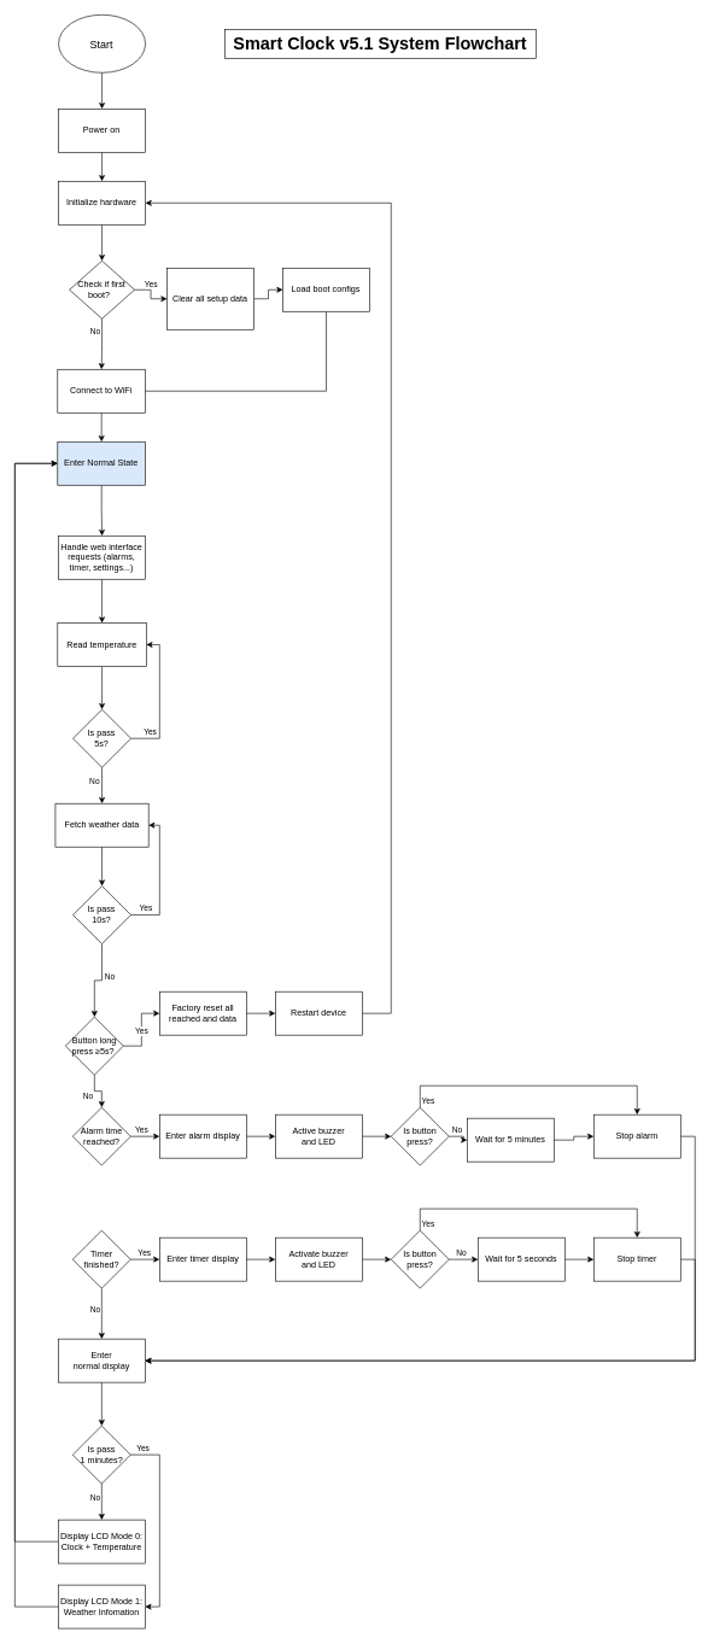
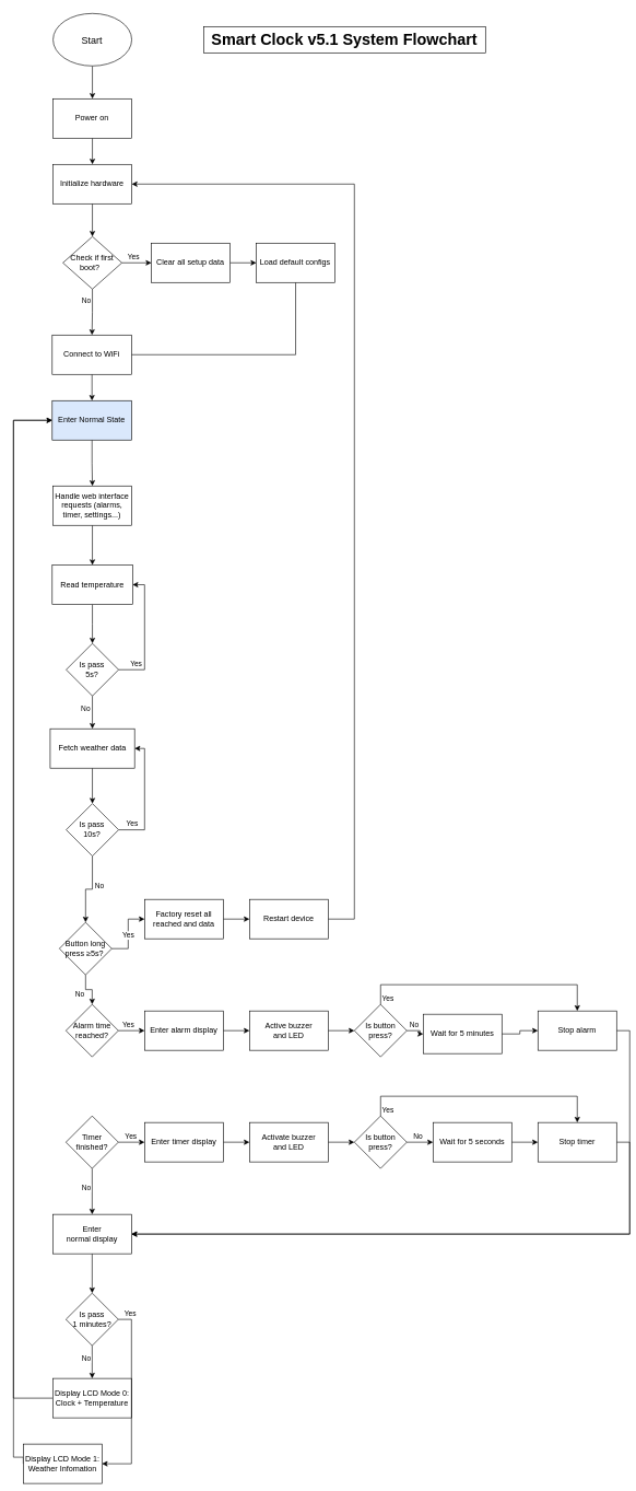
  <mxCell id="0" />
  <mxCell id="1" parent="0" />
  <mxCell id="2" value="" style="edgeStyle=orthogonalEdgeStyle;rounded=0;orthogonalLoop=1;jettySize=auto;html=1;" parent="1" source="3" target="6" edge="1"><mxGeometry relative="1" as="geometry" /></mxCell>
  <mxCell id="3" value="&lt;font style=&quot;font-size: 15px;&quot;&gt;Start&lt;/font&gt;" style="ellipse;whiteSpace=wrap;html=1;strokeWidth=1;" parent="1" vertex="1"><mxGeometry x="80.39" y="20" width="120" height="80" as="geometry" /></mxCell>
  <mxCell id="4" value="&lt;font style=&quot;font-size: 24px;&quot;&gt;Smart Clock v5.1 System Flowchart&lt;/font&gt;" style="rounded=0;whiteSpace=wrap;html=1;fillColor=#FFFFFF;strokeColor=#000000;fontSize=16;fontStyle=1;" parent="1" vertex="1"><mxGeometry x="310" y="40" width="430" height="40" as="geometry" /></mxCell>
  <mxCell id="5" value="" style="edgeStyle=orthogonalEdgeStyle;rounded=0;orthogonalLoop=1;jettySize=auto;html=1;entryX=0.5;entryY=0;entryDx=0;entryDy=0;" parent="1" source="6" target="15" edge="1"><mxGeometry relative="1" as="geometry" /></mxCell>
  <mxCell id="6" value="Power on" style="rounded=0;whiteSpace=wrap;html=1;strokeWidth=1;" parent="1" vertex="1"><mxGeometry x="80.39" y="150" width="120" height="60" as="geometry" /></mxCell>
  <mxCell id="7" style="edgeStyle=orthogonalEdgeStyle;rounded=0;orthogonalLoop=1;jettySize=auto;html=1;exitX=1;exitY=0.5;exitDx=0;exitDy=0;entryX=0;entryY=0.5;entryDx=0;entryDy=0;" parent="1" source="8" target="19" edge="1"><mxGeometry relative="1" as="geometry" /></mxCell>
- <mxCell id="8" value="Clear all setup data" style="rounded=0;whiteSpace=wrap;html=1;strokeWidth=1;" parent="1" vertex="1"><mxGeometry x="230.39" y="370" width="120" height="85" as="geometry" /></mxCell>
+ <mxCell id="8" value="Clear all setup data" style="rounded=0;whiteSpace=wrap;html=1;strokeWidth=1;" parent="1" vertex="1"><mxGeometry x="230.39" y="370" width="120" height="60" as="geometry" /></mxCell>
  <mxCell id="9" value="" style="edgeStyle=orthogonalEdgeStyle;rounded=0;orthogonalLoop=1;jettySize=auto;html=1;" parent="1" source="13" target="8" edge="1"><mxGeometry relative="1" as="geometry" /></mxCell>
  <mxCell id="10" value="Yes" style="edgeLabel;html=1;align=center;verticalAlign=middle;resizable=0;points=[];" parent="9" vertex="1" connectable="0"><mxGeometry x="-0.192" y="1" relative="1" as="geometry"><mxPoint x="-1" y="-9" as="offset" /></mxGeometry></mxCell>
  <mxCell id="11" style="edgeStyle=orthogonalEdgeStyle;rounded=0;orthogonalLoop=1;jettySize=auto;html=1;exitX=0.5;exitY=1;exitDx=0;exitDy=0;entryX=0.5;entryY=0;entryDx=0;entryDy=0;" parent="1" source="13" target="17" edge="1"><mxGeometry relative="1" as="geometry" /></mxCell>
  <mxCell id="12" value="No" style="edgeLabel;html=1;align=center;verticalAlign=middle;resizable=0;points=[];" parent="11" vertex="1" connectable="0"><mxGeometry x="-0.513" relative="1" as="geometry"><mxPoint x="-10" y="1" as="offset" /></mxGeometry></mxCell>
  <mxCell id="13" value="&lt;div&gt;Check if first boot?&amp;nbsp;&amp;nbsp;&lt;/div&gt;" style="rhombus;whiteSpace=wrap;html=1;strokeWidth=1;" parent="1" vertex="1"><mxGeometry x="95.39" y="360" width="90" height="80" as="geometry" /></mxCell>
  <mxCell id="14" style="edgeStyle=orthogonalEdgeStyle;rounded=0;orthogonalLoop=1;jettySize=auto;html=1;exitX=0.5;exitY=1;exitDx=0;exitDy=0;entryX=0.5;entryY=0;entryDx=0;entryDy=0;" parent="1" source="15" target="13" edge="1"><mxGeometry relative="1" as="geometry" /></mxCell>
  <mxCell id="15" value="Initialize hardware" style="rounded=0;whiteSpace=wrap;html=1;strokeWidth=1;" parent="1" vertex="1"><mxGeometry x="80.39" y="250" width="120" height="60" as="geometry" /></mxCell>
  <mxCell id="16" style="edgeStyle=orthogonalEdgeStyle;rounded=0;orthogonalLoop=1;jettySize=auto;html=1;exitX=0.5;exitY=1;exitDx=0;exitDy=0;entryX=0.5;entryY=0;entryDx=0;entryDy=0;" parent="1" source="17" target="21" edge="1"><mxGeometry relative="1" as="geometry" /></mxCell>
  <mxCell id="17" value="Connect to WiFi" style="rounded=0;whiteSpace=wrap;html=1;strokeWidth=1;" parent="1" vertex="1"><mxGeometry x="79.12" y="510" width="121.27" height="60" as="geometry" /></mxCell>
  <mxCell id="18" style="edgeStyle=orthogonalEdgeStyle;rounded=0;orthogonalLoop=1;jettySize=auto;html=1;exitX=0.5;exitY=1;exitDx=0;exitDy=0;entryX=1;entryY=0.5;entryDx=0;entryDy=0;endArrow=none;" parent="1" source="19" target="17" edge="1"><mxGeometry relative="1" as="geometry" /></mxCell>
- <mxCell id="19" value="Load boot configs" style="rounded=0;whiteSpace=wrap;html=1;strokeWidth=1;" parent="1" vertex="1"><mxGeometry x="390.39" y="370" width="120" height="60" as="geometry" /></mxCell>
+ <mxCell id="19" value="Load default configs" style="rounded=0;whiteSpace=wrap;html=1;strokeWidth=1;" parent="1" vertex="1"><mxGeometry x="390.39" y="370" width="120" height="60" as="geometry" /></mxCell>
  <mxCell id="20" value="" style="edgeStyle=orthogonalEdgeStyle;rounded=0;orthogonalLoop=1;jettySize=auto;html=1;" parent="1" source="21" target="27" edge="1"><mxGeometry relative="1" as="geometry" /></mxCell>
  <mxCell id="21" value="Enter Normal State" style="rounded=0;whiteSpace=wrap;html=1;strokeWidth=1;fillColor=#dae8fc;" parent="1" vertex="1"><mxGeometry x="79.12" y="610" width="121.27" height="60" as="geometry" /></mxCell>
  <mxCell id="22" value="" style="edgeStyle=orthogonalEdgeStyle;rounded=0;orthogonalLoop=1;jettySize=auto;html=1;" parent="1" source="23" target="86" edge="1"><mxGeometry relative="1" as="geometry" /></mxCell>
  <mxCell id="23" value="Read temperature" style="rounded=0;whiteSpace=wrap;html=1;strokeWidth=1;" parent="1" vertex="1"><mxGeometry x="79.12" y="860.5" width="122.5" height="60" as="geometry" /></mxCell>
  <mxCell id="24" value="" style="edgeStyle=orthogonalEdgeStyle;rounded=0;orthogonalLoop=1;jettySize=auto;html=1;" parent="1" source="25" target="89" edge="1"><mxGeometry relative="1" as="geometry" /></mxCell>
  <mxCell id="25" value="Fetch weather data" style="rounded=0;whiteSpace=wrap;html=1;" parent="1" vertex="1"><mxGeometry x="76" y="1110" width="128.75" height="60" as="geometry" /></mxCell>
  <mxCell id="26" style="edgeStyle=orthogonalEdgeStyle;rounded=0;orthogonalLoop=1;jettySize=auto;html=1;exitX=0.5;exitY=1;exitDx=0;exitDy=0;entryX=0.5;entryY=0;entryDx=0;entryDy=0;" parent="1" source="27" target="23" edge="1"><mxGeometry relative="1" as="geometry" /></mxCell>
  <mxCell id="27" value="Handle web interface requests (alarms, timer, settings...)" style="rounded=0;whiteSpace=wrap;html=1;" parent="1" vertex="1"><mxGeometry x="80.39" y="740" width="120" height="60" as="geometry" /></mxCell>
  <mxCell id="28" value="" style="edgeStyle=orthogonalEdgeStyle;rounded=0;orthogonalLoop=1;jettySize=auto;html=1;entryX=0.5;entryY=0;entryDx=0;entryDy=0;exitX=0.5;exitY=1;exitDx=0;exitDy=0;" parent="1" source="89" target="54" edge="1"><mxGeometry relative="1" as="geometry"><mxPoint x="80" y="610" as="targetPoint" /><mxPoint x="91.333" y="560" as="sourcePoint" /></mxGeometry></mxCell>
  <mxCell id="29" value="No" style="edgeLabel;html=1;align=center;verticalAlign=middle;resizable=0;points=[];" parent="28" vertex="1" connectable="0"><mxGeometry x="-0.286" y="3" relative="1" as="geometry"><mxPoint x="7" y="6" as="offset" /></mxGeometry></mxCell>
  <mxCell id="30" value="" style="edgeStyle=orthogonalEdgeStyle;rounded=0;orthogonalLoop=1;jettySize=auto;html=1;" parent="1" source="31" target="33" edge="1"><mxGeometry relative="1" as="geometry" /></mxCell>
  <mxCell id="31" value="Factory reset all reached and data" style="rounded=0;whiteSpace=wrap;html=1;" parent="1" vertex="1"><mxGeometry x="220" y="1370" width="120" height="60" as="geometry" /></mxCell>
  <mxCell id="32" style="edgeStyle=orthogonalEdgeStyle;rounded=0;orthogonalLoop=1;jettySize=auto;html=1;exitX=1;exitY=0.5;exitDx=0;exitDy=0;entryX=1;entryY=0.5;entryDx=0;entryDy=0;" parent="1" source="33" target="15" edge="1"><mxGeometry relative="1" as="geometry"><mxPoint x="540" y="1400" as="targetPoint" /><Array as="points"><mxPoint x="540" y="1400" /><mxPoint x="540" y="280" /></Array></mxGeometry></mxCell>
  <mxCell id="33" value="Restart device" style="rounded=0;whiteSpace=wrap;html=1;" parent="1" vertex="1"><mxGeometry x="380" y="1370" width="120" height="60" as="geometry" /></mxCell>
  <mxCell id="34" value="" style="edgeStyle=orthogonalEdgeStyle;rounded=0;orthogonalLoop=1;jettySize=auto;html=1;" parent="1" source="35" target="37" edge="1"><mxGeometry relative="1" as="geometry" /></mxCell>
  <mxCell id="35" value="Enter alarm display" style="rounded=0;whiteSpace=wrap;html=1;" parent="1" vertex="1"><mxGeometry x="220" y="1540" width="120" height="60" as="geometry" /></mxCell>
  <mxCell id="36" value="" style="edgeStyle=orthogonalEdgeStyle;rounded=0;orthogonalLoop=1;jettySize=auto;html=1;" parent="1" source="37" target="70" edge="1"><mxGeometry relative="1" as="geometry" /></mxCell>
  <mxCell id="37" value="Active buzzer &lt;br&gt;and LED" style="rounded=0;whiteSpace=wrap;html=1;" parent="1" vertex="1"><mxGeometry x="380" y="1540" width="120" height="60" as="geometry" /></mxCell>
  <mxCell id="38" style="edgeStyle=orthogonalEdgeStyle;rounded=0;orthogonalLoop=1;jettySize=auto;html=1;exitX=1;exitY=0.5;exitDx=0;exitDy=0;entryX=1;entryY=0.5;entryDx=0;entryDy=0;" parent="1" source="39" target="45" edge="1"><mxGeometry relative="1" as="geometry" /></mxCell>
  <mxCell id="39" value="Stop alarm" style="rounded=0;whiteSpace=wrap;html=1;" parent="1" vertex="1"><mxGeometry x="820" y="1540" width="120" height="60" as="geometry" /></mxCell>
  <mxCell id="40" value="" style="edgeStyle=orthogonalEdgeStyle;rounded=0;orthogonalLoop=1;jettySize=auto;html=1;" parent="1" source="41" target="43" edge="1"><mxGeometry relative="1" as="geometry" /></mxCell>
  <mxCell id="41" value="Enter&amp;nbsp;&lt;span style=&quot;background-color: transparent; color: light-dark(rgb(0, 0, 0), rgb(255, 255, 255));&quot;&gt;timer display&lt;/span&gt;" style="rounded=0;whiteSpace=wrap;html=1;" parent="1" vertex="1"><mxGeometry x="220" y="1710" width="120" height="60" as="geometry" /></mxCell>
  <mxCell id="42" value="" style="edgeStyle=orthogonalEdgeStyle;rounded=0;orthogonalLoop=1;jettySize=auto;html=1;" parent="1" source="43" target="77" edge="1"><mxGeometry relative="1" as="geometry" /></mxCell>
  <mxCell id="43" value="Activate buzzer &lt;br&gt;and LED" style="rounded=0;whiteSpace=wrap;html=1;" parent="1" vertex="1"><mxGeometry x="380" y="1710" width="120" height="60" as="geometry" /></mxCell>
  <mxCell id="44" style="edgeStyle=orthogonalEdgeStyle;rounded=0;orthogonalLoop=1;jettySize=auto;html=1;exitX=0.5;exitY=1;exitDx=0;exitDy=0;entryX=0.5;entryY=0;entryDx=0;entryDy=0;" parent="1" source="45" target="96" edge="1"><mxGeometry relative="1" as="geometry" /></mxCell>
  <mxCell id="45" value="Enter &lt;br&gt;normal display" style="rounded=0;whiteSpace=wrap;html=1;" parent="1" vertex="1"><mxGeometry x="80" y="1850" width="120" height="60" as="geometry" /></mxCell>
  <mxCell id="46" value="" style="edgeStyle=orthogonalEdgeStyle;rounded=0;orthogonalLoop=1;jettySize=auto;html=1;" parent="1" edge="1"><mxGeometry relative="1" as="geometry"><mxPoint x="340" y="1980" as="sourcePoint" /></mxGeometry></mxCell>
  <mxCell id="47" value="" style="edgeStyle=orthogonalEdgeStyle;rounded=0;orthogonalLoop=1;jettySize=auto;html=1;" parent="1" edge="1"><mxGeometry relative="1" as="geometry"><mxPoint x="500" y="1980" as="sourcePoint" /></mxGeometry></mxCell>
  <mxCell id="48" value="" style="edgeStyle=orthogonalEdgeStyle;rounded=0;orthogonalLoop=1;jettySize=auto;html=1;strokeColor=#d6b656;" parent="1" edge="1"><mxGeometry relative="1" as="geometry"><mxPoint x="330" y="710" as="sourcePoint" /></mxGeometry></mxCell>
  <mxCell id="49" value="" style="edgeStyle=orthogonalEdgeStyle;rounded=0;orthogonalLoop=1;jettySize=auto;html=1;strokeColor=#d6b656;" parent="1" edge="1"><mxGeometry relative="1" as="geometry"><mxPoint x="330" y="760" as="sourcePoint" /></mxGeometry></mxCell>
  <mxCell id="50" value="" style="edgeStyle=orthogonalEdgeStyle;rounded=0;orthogonalLoop=1;jettySize=auto;html=1;exitX=1;exitY=0.5;exitDx=0;exitDy=0;" parent="1" source="54" target="31" edge="1"><mxGeometry relative="1" as="geometry"><mxPoint x="10" y="1381" as="sourcePoint" /></mxGeometry></mxCell>
  <mxCell id="51" value="Yes" style="edgeLabel;html=1;align=center;verticalAlign=middle;resizable=0;points=[];" parent="50" vertex="1" connectable="0"><mxGeometry x="-0.263" y="1" relative="1" as="geometry"><mxPoint y="-11" as="offset" /></mxGeometry></mxCell>
  <mxCell id="52" style="edgeStyle=orthogonalEdgeStyle;rounded=0;orthogonalLoop=1;jettySize=auto;html=1;exitX=0.5;exitY=1;exitDx=0;exitDy=0;entryX=0.5;entryY=0;entryDx=0;entryDy=0;" parent="1" source="54" target="57" edge="1"><mxGeometry relative="1" as="geometry" /></mxCell>
  <mxCell id="53" value="No" style="edgeLabel;html=1;align=center;verticalAlign=middle;resizable=0;points=[];" parent="52" vertex="1" connectable="0"><mxGeometry x="-0.267" y="-1" relative="1" as="geometry"><mxPoint x="-9" y="8" as="offset" /></mxGeometry></mxCell>
  <mxCell id="54" value="Button long press&amp;nbsp;≥5s?&amp;nbsp;" style="rhombus;whiteSpace=wrap;html=1;" parent="1" vertex="1"><mxGeometry x="90" y="1405" width="80" height="80" as="geometry" /></mxCell>
  <mxCell id="55" value="" style="edgeStyle=orthogonalEdgeStyle;rounded=0;orthogonalLoop=1;jettySize=auto;html=1;" parent="1" source="57" target="35" edge="1"><mxGeometry relative="1" as="geometry" /></mxCell>
  <mxCell id="56" value="Yes" style="edgeLabel;html=1;align=center;verticalAlign=middle;resizable=0;points=[];" parent="55" vertex="1" connectable="0"><mxGeometry x="-0.2" y="-1" relative="1" as="geometry"><mxPoint x="-2" y="-11" as="offset" /></mxGeometry></mxCell>
  <mxCell id="57" value="Alarm time reached?" style="rhombus;whiteSpace=wrap;html=1;" parent="1" vertex="1"><mxGeometry x="100" y="1530" width="80" height="80" as="geometry" /></mxCell>
  <mxCell id="58" value="" style="edgeStyle=orthogonalEdgeStyle;rounded=0;orthogonalLoop=1;jettySize=auto;html=1;" parent="1" source="62" target="41" edge="1"><mxGeometry relative="1" as="geometry" /></mxCell>
  <mxCell id="59" value="Yes" style="edgeLabel;html=1;align=center;verticalAlign=middle;resizable=0;points=[];" parent="58" vertex="1" connectable="0"><mxGeometry x="-0.4" relative="1" as="geometry"><mxPoint x="6" y="-10" as="offset" /></mxGeometry></mxCell>
  <mxCell id="60" style="edgeStyle=orthogonalEdgeStyle;rounded=0;orthogonalLoop=1;jettySize=auto;html=1;exitX=0.5;exitY=1;exitDx=0;exitDy=0;entryX=0.5;entryY=0;entryDx=0;entryDy=0;" parent="1" source="62" target="45" edge="1"><mxGeometry relative="1" as="geometry" /></mxCell>
  <mxCell id="61" value="No" style="edgeLabel;html=1;align=center;verticalAlign=middle;resizable=0;points=[];" parent="60" vertex="1" connectable="0"><mxGeometry x="-0.164" relative="1" as="geometry"><mxPoint x="-10" as="offset" /></mxGeometry></mxCell>
  <mxCell id="62" value="Timer finished?" style="rhombus;whiteSpace=wrap;html=1;" parent="1" vertex="1"><mxGeometry x="100" y="1700" width="80" height="80" as="geometry" /></mxCell>
  <mxCell id="63" style="edgeStyle=orthogonalEdgeStyle;rounded=0;orthogonalLoop=1;jettySize=auto;html=1;exitX=1;exitY=0.5;exitDx=0;exitDy=0;entryX=0;entryY=0.5;entryDx=0;entryDy=0;" parent="1" edge="1"><mxGeometry relative="1" as="geometry"><mxPoint x="180" y="1980" as="sourcePoint" /></mxGeometry></mxCell>
  <mxCell id="64" value="Yes" style="edgeLabel;html=1;align=center;verticalAlign=middle;resizable=0;points=[];" parent="63" vertex="1" connectable="0"><mxGeometry x="-0.438" y="-1" relative="1" as="geometry"><mxPoint x="7" y="-11" as="offset" /></mxGeometry></mxCell>
  <mxCell id="65" value="" style="edgeStyle=orthogonalEdgeStyle;rounded=0;orthogonalLoop=1;jettySize=auto;html=1;entryX=0;entryY=0.5;entryDx=0;entryDy=0;exitX=0;exitY=0.5;exitDx=0;exitDy=0;" parent="1" source="97" target="21" edge="1"><mxGeometry relative="1" as="geometry"><mxPoint x="-100" y="2130" as="sourcePoint" /><Array as="points"><mxPoint x="20" y="2220" /><mxPoint x="20" y="640" /></Array></mxGeometry></mxCell>
  <mxCell id="66" value="" style="edgeStyle=orthogonalEdgeStyle;rounded=0;orthogonalLoop=1;jettySize=auto;html=1;" parent="1" source="70" target="72" edge="1"><mxGeometry relative="1" as="geometry" /></mxCell>
  <mxCell id="67" value="No" style="edgeLabel;html=1;align=center;verticalAlign=middle;resizable=0;points=[];" parent="66" vertex="1" connectable="0"><mxGeometry x="-0.33" y="4" relative="1" as="geometry"><mxPoint y="-6" as="offset" /></mxGeometry></mxCell>
  <mxCell id="68" style="edgeStyle=orthogonalEdgeStyle;rounded=0;orthogonalLoop=1;jettySize=auto;html=1;exitX=0.5;exitY=0;exitDx=0;exitDy=0;entryX=0.5;entryY=0;entryDx=0;entryDy=0;" parent="1" source="70" target="39" edge="1"><mxGeometry relative="1" as="geometry"><Array as="points"><mxPoint x="580" y="1500" /><mxPoint x="880" y="1500" /></Array></mxGeometry></mxCell>
  <mxCell id="69" value="Yes" style="edgeLabel;html=1;align=center;verticalAlign=middle;resizable=0;points=[];" parent="68" vertex="1" connectable="0"><mxGeometry x="-0.931" y="3" relative="1" as="geometry"><mxPoint x="13" y="3" as="offset" /></mxGeometry></mxCell>
  <mxCell id="70" value="Is button press?" style="rhombus;whiteSpace=wrap;html=1;rounded=0;" parent="1" vertex="1"><mxGeometry x="540" y="1530" width="80" height="80" as="geometry" /></mxCell>
  <mxCell id="71" value="" style="edgeStyle=orthogonalEdgeStyle;rounded=0;orthogonalLoop=1;jettySize=auto;html=1;" parent="1" source="72" target="39" edge="1"><mxGeometry relative="1" as="geometry" /></mxCell>
  <mxCell id="72" value="Wait for 5 minutes" style="rounded=0;whiteSpace=wrap;html=1;" parent="1" vertex="1"><mxGeometry x="645" y="1545" width="120" height="60" as="geometry" /></mxCell>
  <mxCell id="73" value="" style="edgeStyle=orthogonalEdgeStyle;rounded=0;orthogonalLoop=1;jettySize=auto;html=1;" parent="1" source="77" target="79" edge="1"><mxGeometry relative="1" as="geometry" /></mxCell>
  <mxCell id="74" value="No" style="edgeLabel;html=1;align=center;verticalAlign=middle;resizable=0;points=[];" parent="73" vertex="1" connectable="0"><mxGeometry x="-0.18" relative="1" as="geometry"><mxPoint y="-10" as="offset" /></mxGeometry></mxCell>
  <mxCell id="75" style="edgeStyle=orthogonalEdgeStyle;rounded=0;orthogonalLoop=1;jettySize=auto;html=1;exitX=0.5;exitY=0;exitDx=0;exitDy=0;entryX=0.5;entryY=0;entryDx=0;entryDy=0;" parent="1" source="77" target="81" edge="1"><mxGeometry relative="1" as="geometry"><Array as="points"><mxPoint x="580" y="1670" /><mxPoint x="880" y="1670" /></Array></mxGeometry></mxCell>
  <mxCell id="76" value="Yes" style="edgeLabel;html=1;align=center;verticalAlign=middle;resizable=0;points=[];" parent="75" vertex="1" connectable="0"><mxGeometry x="-0.915" y="-1" relative="1" as="geometry"><mxPoint x="9" y="6" as="offset" /></mxGeometry></mxCell>
  <mxCell id="77" value="Is button press?" style="rhombus;whiteSpace=wrap;html=1;rounded=0;" parent="1" vertex="1"><mxGeometry x="540" y="1700" width="80" height="80" as="geometry" /></mxCell>
  <mxCell id="78" value="" style="edgeStyle=orthogonalEdgeStyle;rounded=0;orthogonalLoop=1;jettySize=auto;html=1;" parent="1" source="79" target="81" edge="1"><mxGeometry relative="1" as="geometry" /></mxCell>
  <mxCell id="79" value="Wait for 5 seconds" style="whiteSpace=wrap;html=1;rounded=0;" parent="1" vertex="1"><mxGeometry x="660" y="1710" width="120" height="60" as="geometry" /></mxCell>
  <mxCell id="80" style="edgeStyle=orthogonalEdgeStyle;rounded=0;orthogonalLoop=1;jettySize=auto;html=1;exitX=1;exitY=0.5;exitDx=0;exitDy=0;entryX=1;entryY=0.5;entryDx=0;entryDy=0;" parent="1" source="81" target="45" edge="1"><mxGeometry relative="1" as="geometry" /></mxCell>
  <mxCell id="81" value="Stop timer" style="whiteSpace=wrap;html=1;rounded=0;" parent="1" vertex="1"><mxGeometry x="820" y="1710" width="120" height="60" as="geometry" /></mxCell>
  <mxCell id="82" style="edgeStyle=orthogonalEdgeStyle;rounded=0;orthogonalLoop=1;jettySize=auto;html=1;exitX=1;exitY=0.5;exitDx=0;exitDy=0;entryX=1;entryY=0.5;entryDx=0;entryDy=0;" parent="1" source="86" target="23" edge="1"><mxGeometry relative="1" as="geometry"><Array as="points"><mxPoint x="220" y="1020" /><mxPoint x="220" y="891" /></Array></mxGeometry></mxCell>
  <mxCell id="83" value="Yes" style="edgeLabel;html=1;align=center;verticalAlign=middle;resizable=0;points=[];" parent="82" vertex="1" connectable="0"><mxGeometry x="-0.728" y="1" relative="1" as="geometry"><mxPoint y="-9" as="offset" /></mxGeometry></mxCell>
  <mxCell id="84" style="edgeStyle=orthogonalEdgeStyle;rounded=0;orthogonalLoop=1;jettySize=auto;html=1;exitX=0.5;exitY=1;exitDx=0;exitDy=0;entryX=0.5;entryY=0;entryDx=0;entryDy=0;" parent="1" source="86" target="25" edge="1"><mxGeometry relative="1" as="geometry" /></mxCell>
  <mxCell id="85" value="No" style="edgeLabel;html=1;align=center;verticalAlign=middle;resizable=0;points=[];" parent="84" vertex="1" connectable="0"><mxGeometry x="-0.283" y="-2" relative="1" as="geometry"><mxPoint x="-9" as="offset" /></mxGeometry></mxCell>
  <mxCell id="86" value="Is pass&lt;br&gt;5s?" style="rhombus;whiteSpace=wrap;html=1;rounded=0;strokeWidth=1;" parent="1" vertex="1"><mxGeometry x="100.37" y="980" width="80" height="80" as="geometry" /></mxCell>
  <mxCell id="87" style="edgeStyle=orthogonalEdgeStyle;rounded=0;orthogonalLoop=1;jettySize=auto;html=1;exitX=1;exitY=0.5;exitDx=0;exitDy=0;entryX=1;entryY=0.5;entryDx=0;entryDy=0;" parent="1" source="89" target="25" edge="1"><mxGeometry relative="1" as="geometry"><Array as="points"><mxPoint x="220" y="1264" /><mxPoint x="220" y="1140" /></Array></mxGeometry></mxCell>
  <mxCell id="88" value="Yes" style="edgeLabel;html=1;align=center;verticalAlign=middle;resizable=0;points=[];" parent="87" vertex="1" connectable="0"><mxGeometry x="-0.772" y="2" relative="1" as="geometry"><mxPoint y="-8" as="offset" /></mxGeometry></mxCell>
  <mxCell id="89" value="Is pass &lt;br&gt;10s?" style="rhombus;whiteSpace=wrap;html=1;rounded=0;" parent="1" vertex="1"><mxGeometry x="100.385" y="1224" width="80" height="80" as="geometry" /></mxCell>
  <mxCell id="90" style="edgeStyle=orthogonalEdgeStyle;rounded=0;orthogonalLoop=1;jettySize=auto;html=1;exitX=0;exitY=0.5;exitDx=0;exitDy=0;entryX=0;entryY=0.5;entryDx=0;entryDy=0;" parent="1" source="91" target="21" edge="1"><mxGeometry relative="1" as="geometry"><Array as="points"><mxPoint x="20" y="2130" /><mxPoint x="20" y="640" /></Array></mxGeometry></mxCell>
  <mxCell id="91" value="Display LCD Mode 0:&lt;div&gt;Clock + Temperature&lt;/div&gt;" style="whiteSpace=wrap;html=1;" parent="1" vertex="1"><mxGeometry x="80" y="2100" width="120" height="60" as="geometry" /></mxCell>
  <mxCell id="92" style="edgeStyle=orthogonalEdgeStyle;rounded=0;orthogonalLoop=1;jettySize=auto;html=1;exitX=0.5;exitY=1;exitDx=0;exitDy=0;entryX=0.5;entryY=0;entryDx=0;entryDy=0;" parent="1" source="96" target="91" edge="1"><mxGeometry relative="1" as="geometry" /></mxCell>
  <mxCell id="93" value="No" style="edgeLabel;html=1;align=center;verticalAlign=middle;resizable=0;points=[];" parent="92" vertex="1" connectable="0"><mxGeometry x="-0.228" y="-3" relative="1" as="geometry"><mxPoint x="-7" as="offset" /></mxGeometry></mxCell>
  <mxCell id="94" style="edgeStyle=orthogonalEdgeStyle;rounded=0;orthogonalLoop=1;jettySize=auto;html=1;exitX=1;exitY=0.5;exitDx=0;exitDy=0;entryX=1;entryY=0.5;entryDx=0;entryDy=0;" parent="1" source="96" target="97" edge="1"><mxGeometry relative="1" as="geometry" /></mxCell>
  <mxCell id="95" value="Yes" style="edgeLabel;html=1;align=center;verticalAlign=middle;resizable=0;points=[];" parent="94" vertex="1" connectable="0"><mxGeometry x="-0.868" y="3" relative="1" as="geometry"><mxPoint x="-2" y="-7" as="offset" /></mxGeometry></mxCell>
  <mxCell id="96" value="Is pass &lt;br&gt;1 minutes?" style="rhombus;whiteSpace=wrap;html=1;" parent="1" vertex="1"><mxGeometry x="100" y="1970" width="80" height="80" as="geometry" /></mxCell>
- <mxCell id="97" value="Display LCD Mode 1:&lt;br&gt;Weather Infomation" style="whiteSpace=wrap;html=1;" parent="1" vertex="1"><mxGeometry x="80" y="2190" width="120" height="60" as="geometry" /></mxCell>
+ <mxCell id="97" value="Display LCD Mode 1:&lt;br&gt;Weather Infomation" style="whiteSpace=wrap;html=1;" parent="1" vertex="1"><mxGeometry x="35" y="2200" width="120" height="60" as="geometry" /></mxCell>
